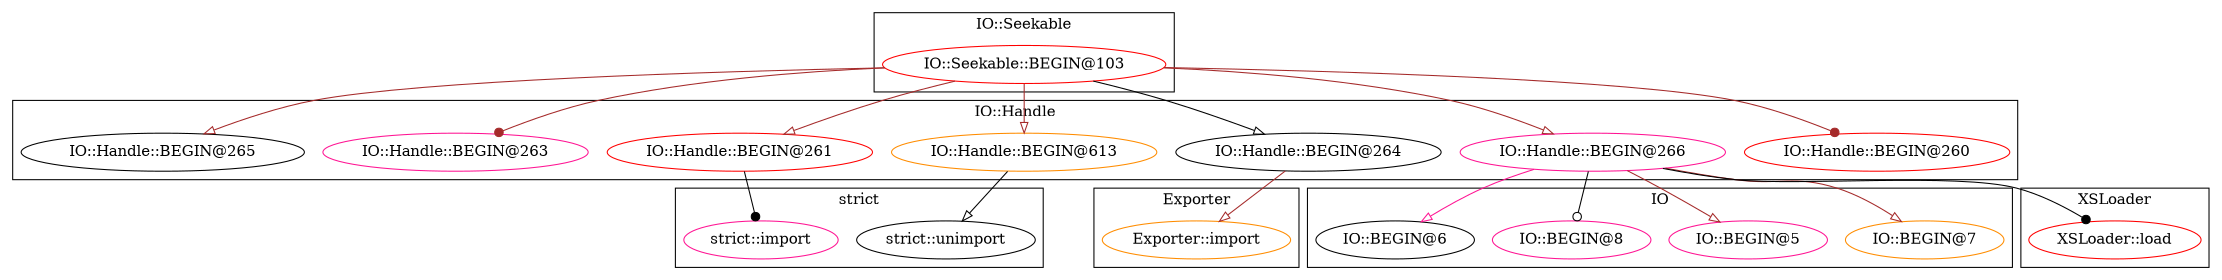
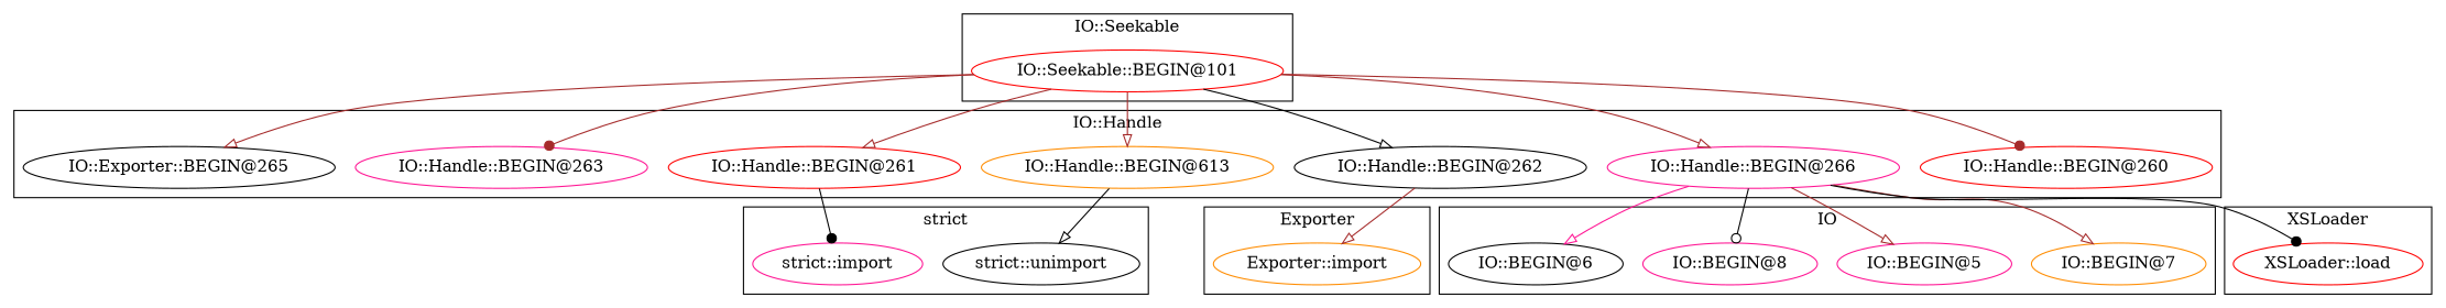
  digraph {
    fontname="DejaVu Serif"
    node [color=deeppink fontname="DejaVu Serif"]
    edge [arrowhead=onormal color=brown fontname="DejaVu Serif"]
    "IO::BEGIN@7" [color=darkorange]
    "IO::BEGIN@5"
    "IO::BEGIN@8"
    "IO::BEGIN@6" [color=black]
    "Exporter::import" [color=darkorange]
    "XSLoader::load" [color=red]
    "IO::Handle::BEGIN@260" [color=red]
    "IO::Handle::BEGIN@261" [color=red]
-   "IO::Handle::BEGIN@264" [color=black]
+   "IO::Handle::BEGIN@264" [color=black label="IO::Handle::BEGIN@262"]
    "IO::Handle::BEGIN@613" [color=darkorange]
    "IO::Handle::BEGIN@266"
    "IO::Handle::BEGIN@263"
-   "IO::Handle::BEGIN@265" [color=black]
-   "IO::Seekable::BEGIN@101" [color=red label="IO::Seekable::BEGIN@103"]
+   "IO::Handle::BEGIN@265" [color=black label="IO::Exporter::BEGIN@265"]
+   "IO::Seekable::BEGIN@101" [color=red]
    "strict::import"
    "strict::unimport" [color=black]
    subgraph cluster_1 {
      label=IO
      "IO::BEGIN@7"
      "IO::BEGIN@5"
      "IO::BEGIN@8"
      "IO::BEGIN@6"
    }
    subgraph cluster_2 {
      label=Exporter
      "Exporter::import"
    }
    subgraph cluster_3 {
      label=XSLoader
      "XSLoader::load"
    }
    subgraph cluster_4 {
      label="IO::Handle"
      "IO::Handle::BEGIN@260"
      "IO::Handle::BEGIN@261"
      "IO::Handle::BEGIN@264"
      "IO::Handle::BEGIN@613"
      "IO::Handle::BEGIN@266"
      "IO::Handle::BEGIN@263"
      "IO::Handle::BEGIN@265"
    }
    subgraph cluster_5 {
      label="IO::Seekable"
      "IO::Seekable::BEGIN@101"
    }
    subgraph cluster_6 {
      label="strict"
      "strict::import"
      "strict::unimport"
    }
    "IO::Handle::BEGIN@261" -> "strict::import" [arrowhead=dot color=black]
    "IO::Handle::BEGIN@264" -> "Exporter::import"
    "IO::Handle::BEGIN@613" -> "strict::unimport" [color=black]
    "IO::Handle::BEGIN@266" -> "IO::BEGIN@7"
    "IO::Handle::BEGIN@266" -> "IO::BEGIN@5"
    "IO::Handle::BEGIN@266" -> "IO::BEGIN@8" [arrowhead=odot color=black]
    "IO::Handle::BEGIN@266" -> "IO::BEGIN@6" [color=deeppink]
    "IO::Handle::BEGIN@266" -> "XSLoader::load" [arrowhead=dot color=black]
    "IO::Seekable::BEGIN@101" -> "IO::Handle::BEGIN@260" [arrowhead=dot]
    "IO::Seekable::BEGIN@101" -> "IO::Handle::BEGIN@261"
    "IO::Seekable::BEGIN@101" -> "IO::Handle::BEGIN@264" [color=black]
    "IO::Seekable::BEGIN@101" -> "IO::Handle::BEGIN@613"
    "IO::Seekable::BEGIN@101" -> "IO::Handle::BEGIN@266"
    "IO::Seekable::BEGIN@101" -> "IO::Handle::BEGIN@263" [arrowhead=dot]
    "IO::Seekable::BEGIN@101" -> "IO::Handle::BEGIN@265"
  }
